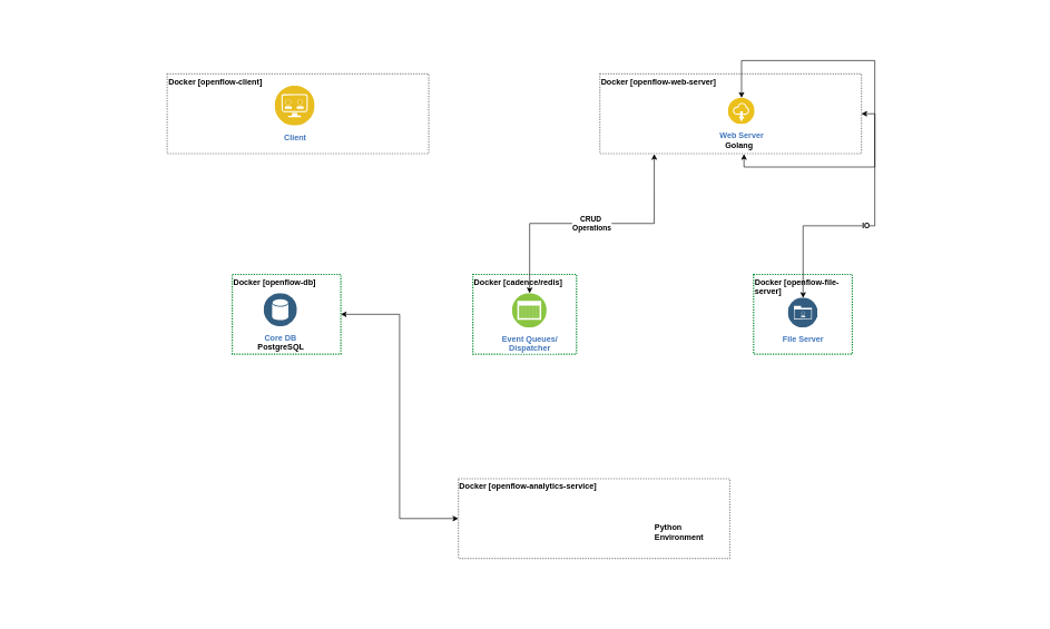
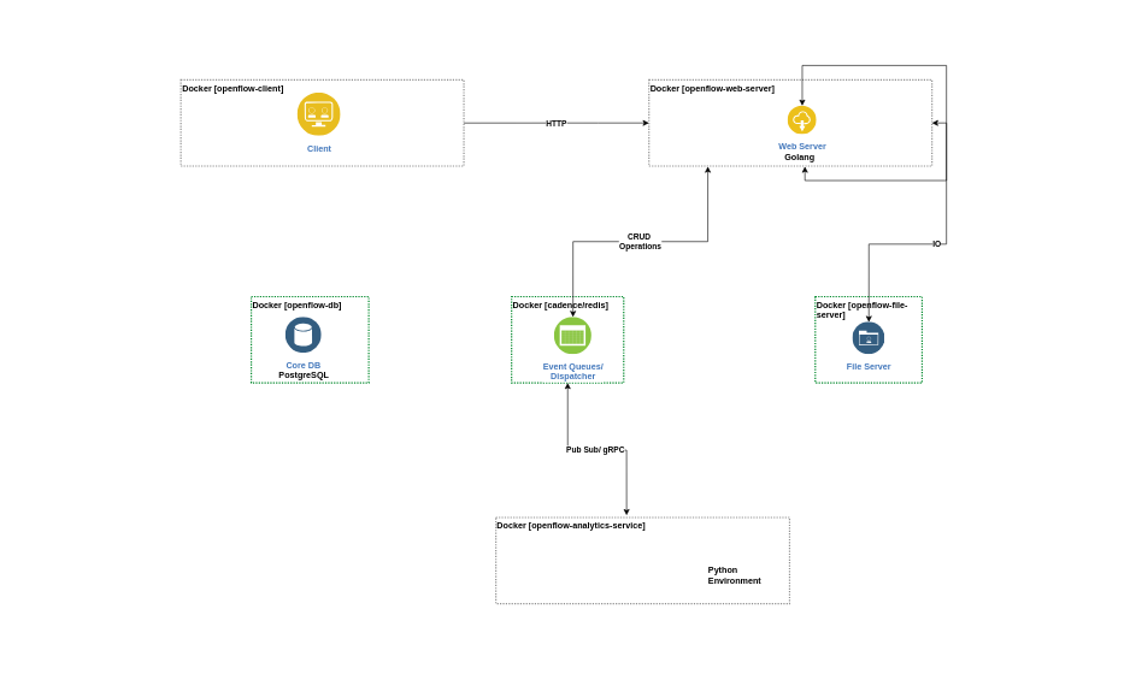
  <mxCell id="0" />
  <mxCell id="1" parent="0" />
  <mxCell id="2" value="" style="group" vertex="1" connectable="0" parent="1"><mxGeometry x="20.74" y="20.65" width="1527.59" height="898" as="geometry" /></mxCell>
  <mxCell id="3" value="" style="rounded=0;whiteSpace=wrap;html=1;fillColor=default;fontStyle=1;strokeColor=none;" vertex="1" parent="2"><mxGeometry width="1527.59" height="898" as="geometry" /></mxCell>
  <mxCell id="4" value="Docker [openflow-analytics-service]" style="fontStyle=1;verticalAlign=top;align=left;spacingTop=-2;fillColor=none;rounded=0;whiteSpace=wrap;html=1;strokeColor=#919191;strokeWidth=2;dashed=1;container=1;collapsible=0;expand=0;recursiveResize=0;dashPattern=1 1;" parent="2" vertex="1"><mxGeometry x="664.567" y="695.052" width="406.154" height="119.298" as="geometry" /></mxCell>
  <mxCell id="5" value="" style="group;fontStyle=1" parent="4" vertex="1" connectable="0"><mxGeometry x="291.692" y="59.649" width="88.615" height="35.789" as="geometry" /></mxCell>
  <mxCell id="6" value="Python &#10;Environment&#10;" style="text;strokeColor=none;fillColor=none;align=left;verticalAlign=top;spacingLeft=4;spacingRight=4;overflow=hidden;rotatable=0;points=[[0,0.5],[1,0.5]];portConstraint=eastwest;fontStyle=1" parent="5" vertex="1"><mxGeometry x="-3.692" width="92.308" height="35.789" as="geometry" /></mxCell>
+ <mxCell id="7" value="Pub Sub/ gRPC" style="edgeStyle=orthogonalEdgeStyle;rounded=0;orthogonalLoop=1;jettySize=auto;html=1;entryX=0.445;entryY=-0.025;entryDx=0;entryDy=0;entryPerimeter=0;startArrow=classic;startFill=1;fontStyle=1" parent="2" source="8" target="4" edge="1"><mxGeometry relative="1" as="geometry" /></mxCell>
  <mxCell id="8" value="Docker [cadence/redis]" style="fontStyle=1;verticalAlign=top;align=left;spacingTop=-2;fillColor=none;rounded=0;whiteSpace=wrap;html=1;strokeColor=#00882B;strokeWidth=2;dashed=1;container=1;collapsible=0;expand=0;recursiveResize=0;dashPattern=1 1;" parent="2" vertex="1"><mxGeometry x="686.256" y="389.354" width="155.077" height="119.298" as="geometry" /></mxCell>
  <mxCell id="9" value="Event Queues/&lt;br&gt;Dispatcher" style="aspect=fixed;perimeter=ellipsePerimeter;html=1;align=center;shadow=0;dashed=0;fontColor=#4277BB;labelBackgroundColor=#ffffff;fontSize=12;spacingTop=3;image;image=img/lib/ibm/infrastructure/event_feed.svg;dashPattern=1 1;fillColor=none;fontStyle=1" parent="8" vertex="1"><mxGeometry x="59.08" y="28.25" width="51.75" height="51.75" as="geometry" /></mxCell>
- <mxCell id="10" style="edgeStyle=orthogonalEdgeStyle;rounded=0;orthogonalLoop=1;jettySize=auto;html=1;entryX=0;entryY=0.5;entryDx=0;entryDy=0;startArrow=classic;startFill=1;fontStyle=1" parent="2" source="11" target="4" edge="1"><mxGeometry relative="1" as="geometry" /></mxCell>
  <mxCell id="11" value="Docker [openflow-db]" style="fontStyle=1;verticalAlign=top;align=left;spacingTop=-2;fillColor=none;rounded=0;whiteSpace=wrap;html=1;strokeColor=#00882B;strokeWidth=2;dashed=1;container=1;collapsible=0;expand=0;recursiveResize=0;dashPattern=1 1;" parent="2" vertex="1"><mxGeometry x="326.26" y="389.354" width="162.462" height="119.298" as="geometry" /></mxCell>
  <mxCell id="12" value="" style="group;fontStyle=1" parent="11" vertex="1" connectable="0"><mxGeometry x="51.692" y="28.249" width="80" height="90" as="geometry" /></mxCell>
  <mxCell id="13" value="PostgreSQL" style="text;strokeColor=none;fillColor=none;align=left;verticalAlign=top;spacingLeft=4;spacingRight=4;overflow=hidden;rotatable=0;points=[[0,0.5],[1,0.5]];portConstraint=eastwest;fontStyle=1" parent="12" vertex="1"><mxGeometry x="-19.28" y="66.63" width="80" height="23.37" as="geometry" /></mxCell>
  <mxCell id="14" value="Core DB&lt;br&gt;" style="aspect=fixed;perimeter=ellipsePerimeter;html=1;align=center;shadow=0;dashed=0;fontColor=#4277BB;labelBackgroundColor=#ffffff;fontSize=12;spacingTop=3;image;image=img/lib/ibm/data/data_services.svg;fontStyle=1" parent="11" vertex="1"><mxGeometry x="47.412" y="28.249" width="50" height="50" as="geometry" /></mxCell>
  <mxCell id="15" value="Docker [openflow-web-server]" style="fontStyle=1;verticalAlign=top;align=left;spacingTop=-2;fillColor=none;rounded=0;whiteSpace=wrap;html=1;strokeColor=#919191;strokeWidth=2;dashed=1;container=1;collapsible=0;expand=0;recursiveResize=0;dashPattern=1 1;" parent="2" vertex="1"><mxGeometry x="876.258" y="89.347" width="391.385" height="119.298" as="geometry" /></mxCell>
  <mxCell id="16" value="" style="group;fontStyle=1" parent="15" vertex="1" connectable="0"><mxGeometry x="192" y="35.789" width="50" height="80" as="geometry" /></mxCell>
  <mxCell id="17" value="Web Server&lt;br&gt;" style="aspect=fixed;perimeter=ellipsePerimeter;html=1;align=center;shadow=0;dashed=0;fontColor=#4277BB;labelBackgroundColor=#ffffff;fontSize=12;spacingTop=3;image;image=img/lib/ibm/applications/saas_applications.svg;fontStyle=1" parent="16" vertex="1"><mxGeometry width="40" height="40" as="geometry" /></mxCell>
  <mxCell id="18" value="Golang" style="text;strokeColor=none;fillColor=none;align=left;verticalAlign=top;spacingLeft=4;spacingRight=4;overflow=hidden;rotatable=0;points=[[0,0.5],[1,0.5]];portConstraint=eastwest;fontStyle=1" parent="16" vertex="1"><mxGeometry x="-10" y="57.68" width="60" height="26.32" as="geometry" /></mxCell>
  <mxCell id="19" value="CRUD&amp;nbsp;&lt;br&gt;Operations" style="edgeStyle=orthogonalEdgeStyle;rounded=0;orthogonalLoop=1;jettySize=auto;html=1;startArrow=classic;startFill=1;exitX=0.208;exitY=1.005;exitDx=0;exitDy=0;exitPerimeter=0;fontStyle=1;" parent="2" source="15" target="9" edge="1"><mxGeometry relative="1" as="geometry"><mxPoint x="700.014" y="492.245" as="targetPoint" /></mxGeometry></mxCell>
+ <mxCell id="20" value="HTTP" style="edgeStyle=orthogonalEdgeStyle;rounded=0;orthogonalLoop=1;jettySize=auto;html=1;exitX=1;exitY=0.5;exitDx=0;exitDy=0;fontStyle=1" parent="2" source="26" target="15" edge="1"><mxGeometry relative="1" as="geometry"><mxPoint x="871.26" y="334.35" as="targetPoint" /><Array as="points"><mxPoint x="806.26" y="149.35" /><mxPoint x="806.26" y="149.35" /></Array></mxGeometry></mxCell>
  <mxCell id="21" style="edgeStyle=orthogonalEdgeStyle;rounded=0;orthogonalLoop=1;jettySize=auto;html=1;startArrow=classic;startFill=1;exitX=0.551;exitY=1.005;exitDx=0;exitDy=0;exitPerimeter=0;fontStyle=1;" parent="2" source="15" target="17" edge="1"><mxGeometry relative="1" as="geometry"><mxPoint x="937.798" y="492.245" as="targetPoint" /></mxGeometry></mxCell>
  <mxCell id="22" value="IO" style="edgeStyle=orthogonalEdgeStyle;rounded=0;orthogonalLoop=1;jettySize=auto;html=1;startArrow=classic;startFill=1;exitX=1;exitY=0.5;exitDx=0;exitDy=0;fontStyle=1;" parent="2" source="15" target="25" edge="1"><mxGeometry relative="1" as="geometry" /></mxCell>
  <mxCell id="23" value="" style="group;fontStyle=1" parent="2" vertex="1" connectable="0"><mxGeometry x="1106.258" y="389.354" width="147.692" height="119.298" as="geometry" /></mxCell>
  <mxCell id="24" value="Docker [openflow-file-server]" style="fontStyle=1;verticalAlign=top;align=left;spacingTop=-2;fillColor=none;rounded=0;whiteSpace=wrap;html=1;strokeColor=#00882B;strokeWidth=2;dashed=1;container=1;collapsible=0;expand=0;recursiveResize=0;dashPattern=1 1;" parent="23" vertex="1"><mxGeometry width="147.692" height="119.298" as="geometry" /></mxCell>
  <mxCell id="25" value="File Server&lt;br&gt;" style="aspect=fixed;perimeter=ellipsePerimeter;html=1;align=center;shadow=0;dashed=0;fontColor=#4277BB;labelBackgroundColor=#ffffff;fontSize=12;spacingTop=3;image;image=img/lib/ibm/data/enterprise_user_directory.svg;dashPattern=1 1;fillColor=none;fontStyle=1" parent="23" vertex="1"><mxGeometry x="51.69" y="35.19" width="44.81" height="44.81" as="geometry" /></mxCell>
  <mxCell id="26" value="Docker [openflow-client]" style="fontStyle=1;verticalAlign=top;align=left;spacingTop=-2;fillColor=none;rounded=0;whiteSpace=wrap;html=1;strokeColor=#919191;strokeWidth=2;dashed=1;container=1;collapsible=0;expand=0;recursiveResize=0;dashPattern=1 1;" parent="2" vertex="1"><mxGeometry x="228.873" y="89.35" width="391.385" height="119.298" as="geometry" /></mxCell>
  <mxCell id="27" value="Client" style="aspect=fixed;perimeter=ellipsePerimeter;html=1;align=center;shadow=0;dashed=0;fontColor=#4277BB;labelBackgroundColor=#ffffff;fontSize=12;spacingTop=3;image;image=img/lib/ibm/applications/api_developer_portal.svg;fontStyle=1" parent="26" vertex="1"><mxGeometry x="161.231" y="17.895" width="60" height="60" as="geometry" /></mxCell>
  <mxCell id="28" value="" style="group;fontStyle=1" parent="2" vertex="1" connectable="0"><mxGeometry x="310.104" y="107.245" width="80" height="90" as="geometry" /></mxCell>
